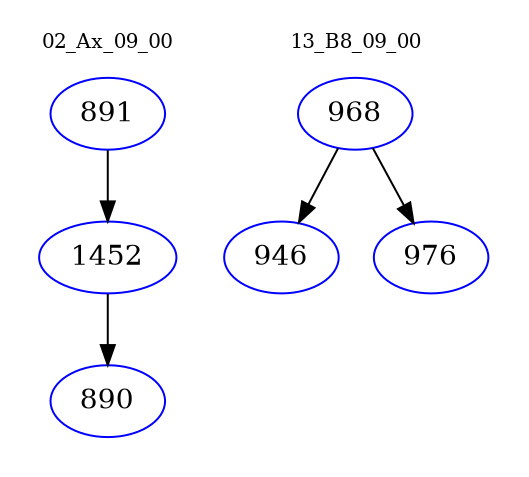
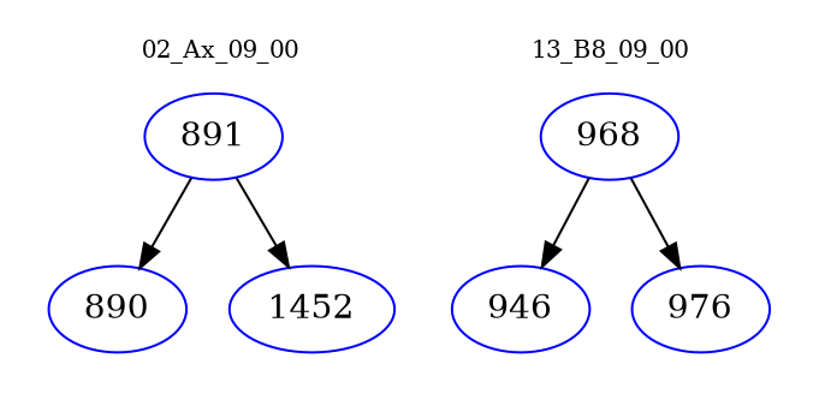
  digraph {
    node [color=blue]
    edge [color=black]
    n1 [label=891]
    n2 [label=890]
    n3 [label=1452]
    n4 [label=968]
    n5 [label=946]
    n6 [label=976]
    subgraph cluster_1 {
      color=white
      fontsize=10
      label="02_Ax_09_00"
      n1
      n2
      n3
    }
    subgraph cluster_2 {
      color=white
      fontsize=10
      label="13_B8_09_00"
      n4
      n5
      n6
    }
-   n3 -> n2
+   n1 -> n2
    n1 -> n3
    n4 -> n5
    n4 -> n6
  }
